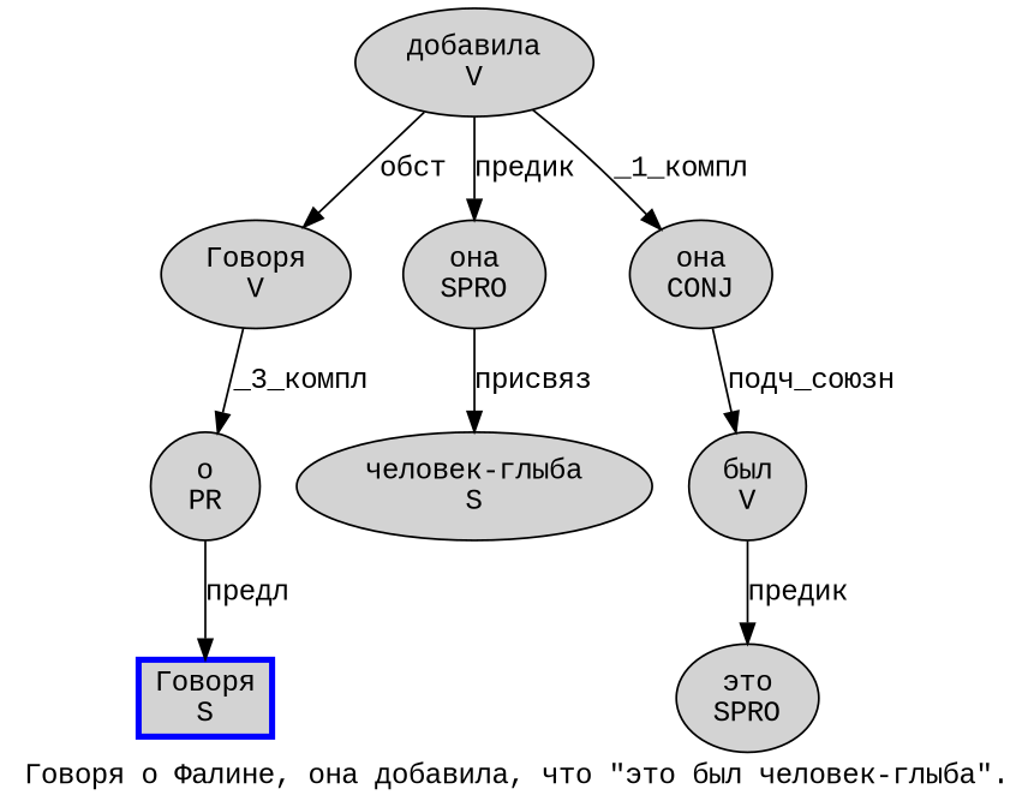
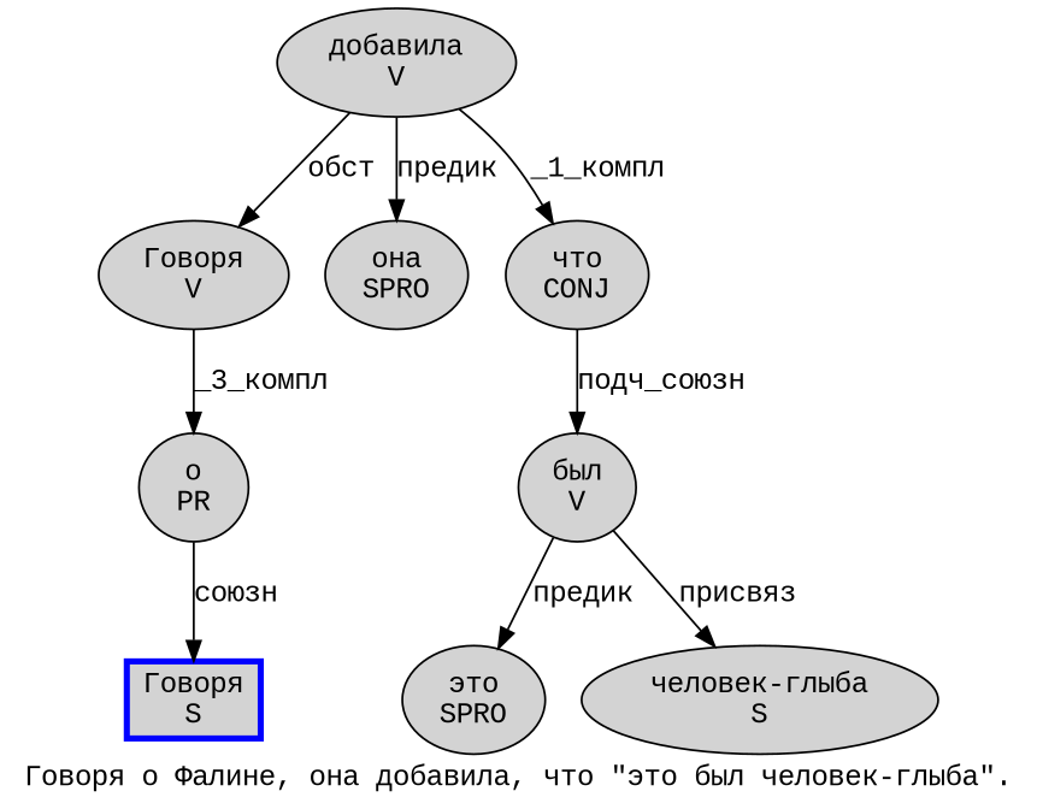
  digraph {
    fontname="Liberation Mono"
    label="Говоря о Фалине, она добавила, что \"это был человек-глыба\"."
    node [fillcolor=lightgray fontname="Liberation Mono" penwidth=1 shape=ellipse style=filled]
    edge [fontname="Liberation Mono"]
    n1 [label="Говоря\nV"]
    n2 [label="о\nPR"]
    n3 [color=blue label="Говоря\nS" penwidth=3 shape=box]
    n4 [label="она\nSPRO"]
    n5 [label="добавила\nV"]
-   n6 [label="она\nCONJ"]
+   n6 [label="что\nCONJ"]
    n7 [label="был\nV"]
    n8 [label="это\nSPRO"]
    n9 [label="человек-глыба\nS"]
    n1 -> n2 [label="_3_компл"]
-   n2 -> n3 [label="предл"]
+   n2 -> n3 [label="союзн"]
    n5 -> n1 [label="обст"]
    n5 -> n4 [label="предик"]
    n5 -> n6 [label="_1_компл"]
    n6 -> n7 [label="подч_союзн"]
    n7 -> n8 [label="предик"]
-   n4 -> n9 [label="присвяз"]
+   n7 -> n9 [label="присвяз"]
  }
